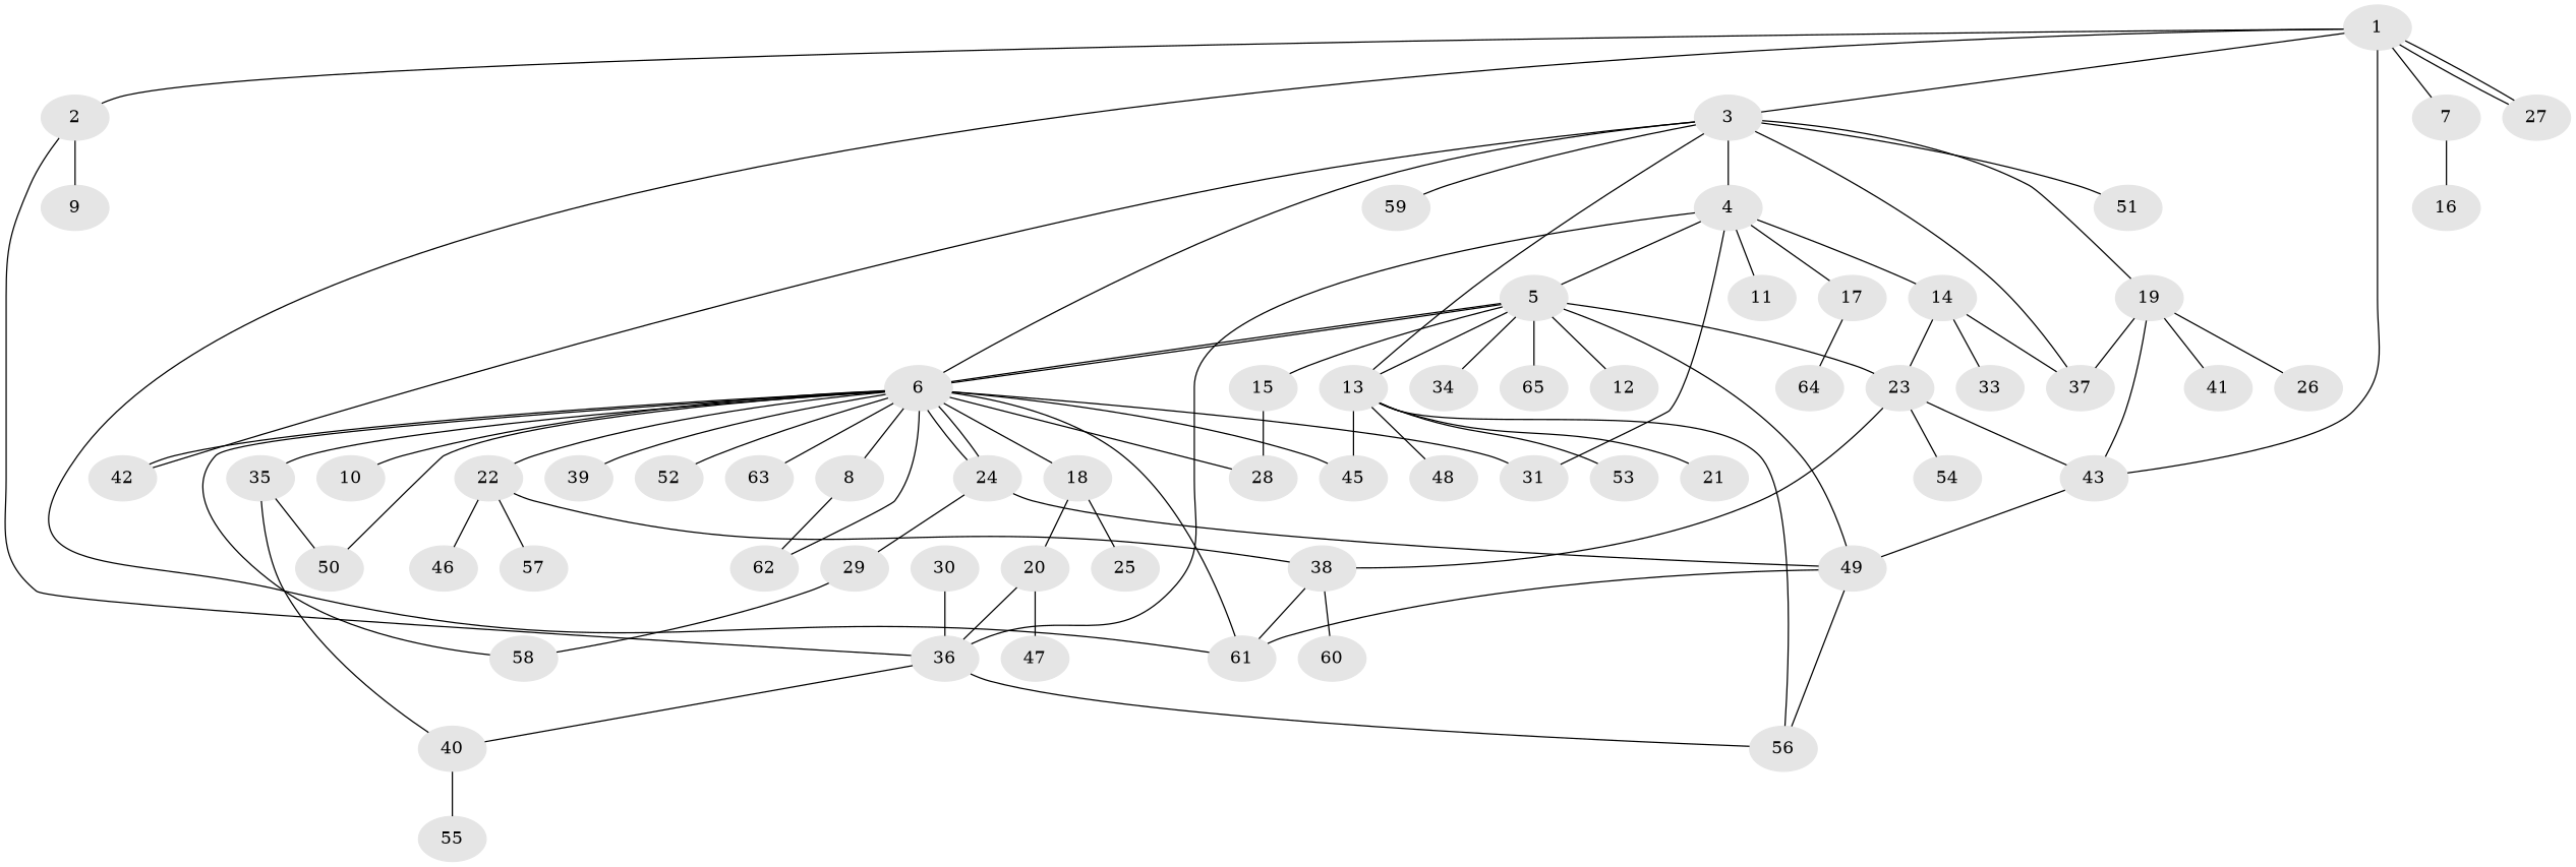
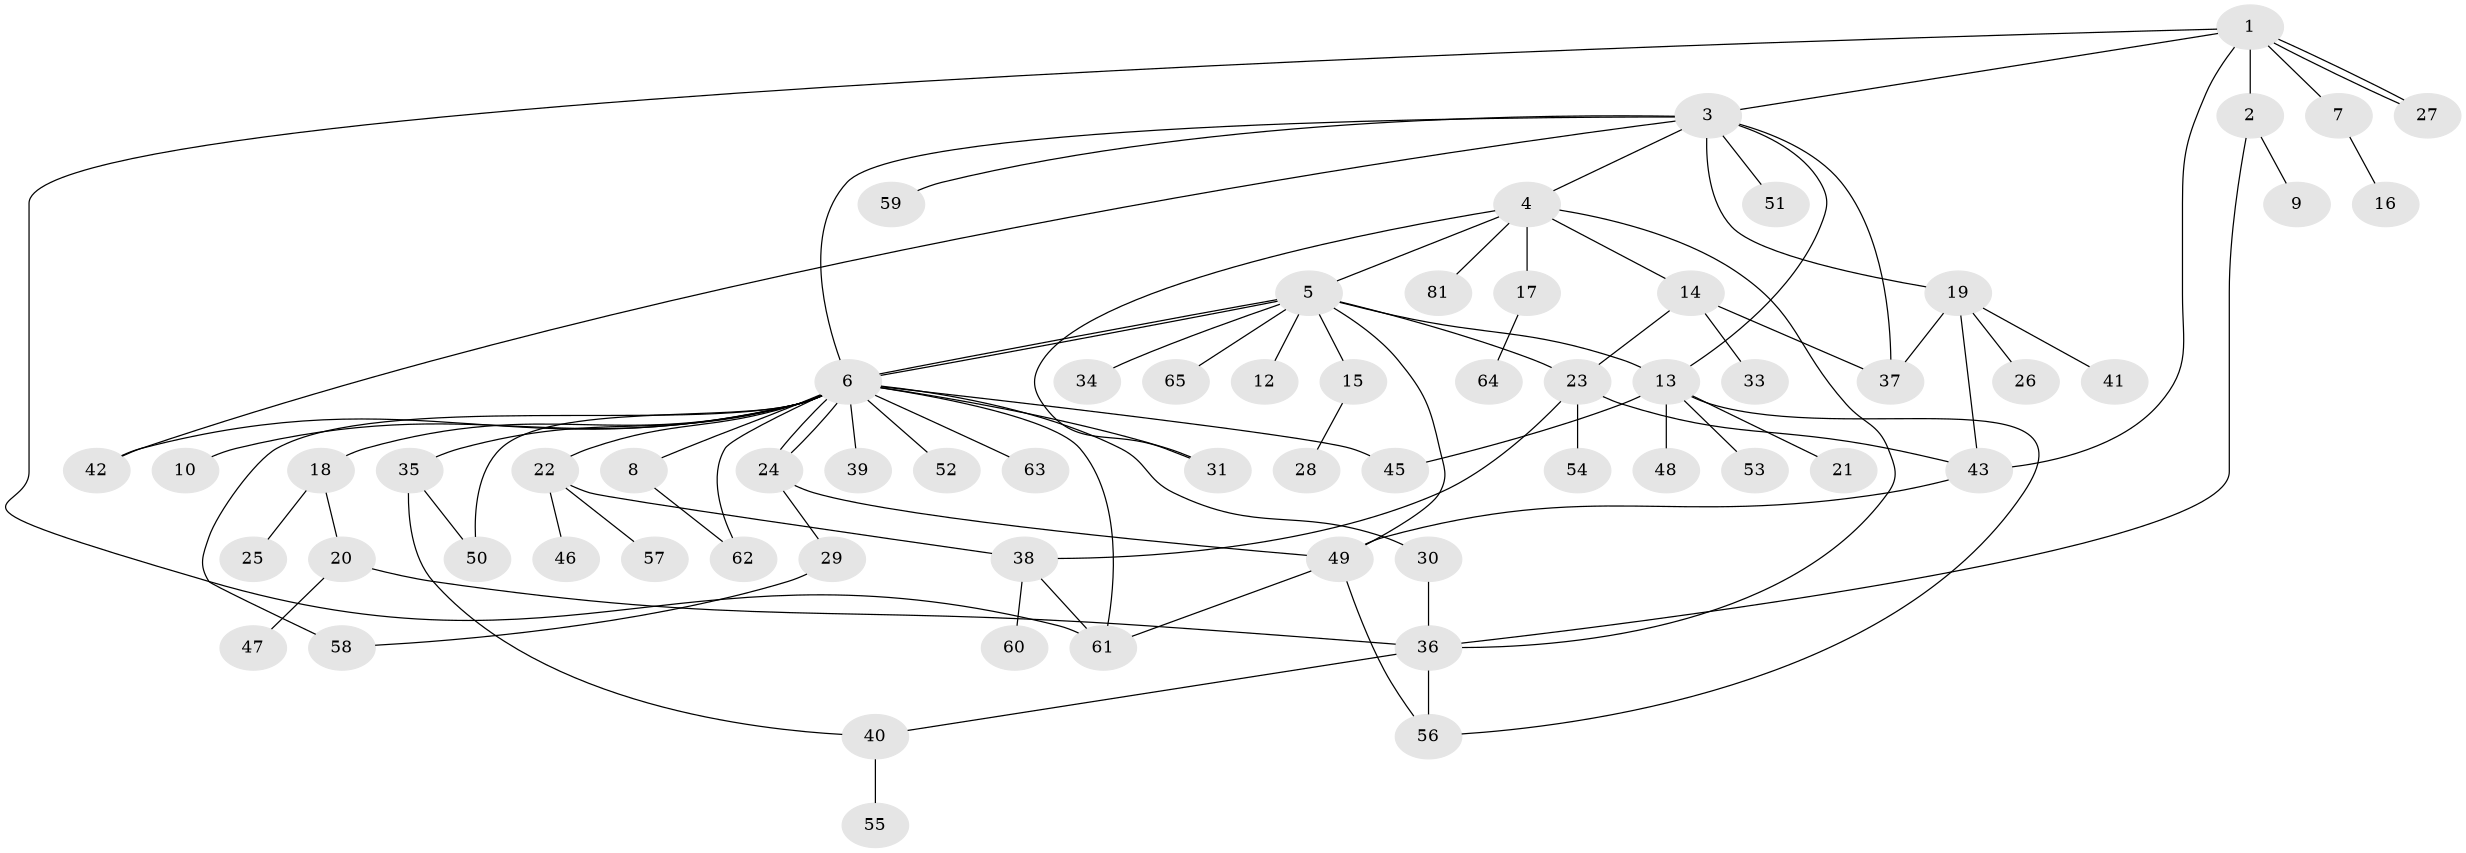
  graph {
    node [color=gray90 style=filled]
    1
    2
    3
    7
    27
    43
    61
    9
    36
    4
    6
    13
    19
    37
    42
    51
    59
    16
    49
    56
    40
    5
-   11
+   11 [label=81]
    14
    17
    31
    8
    10
    18
    22
    24
    30
    35
    39
    45
    50
    52
    58
    62
    63
    21
    48
    53
    26
    41
    12
    15
    23
    34
    65
    33
    64
    28
    38
    54
    20
    25
    46
    57
    29
    47
    60
    55
    1 -- 2
    1 -- 3
    1 -- 7
    1 -- 27
    1 -- 27
    1 -- 43
    1 -- 61
    2 -- 9
    2 -- 36
    3 -- 4
    3 -- 6
    3 -- 13
    3 -- 19
    3 -- 37
    3 -- 42
    3 -- 51
    3 -- 59
    7 -- 16
    43 -- 49
    36 -- 56
    36 -- 40
    4 -- 36
    4 -- 5
    4 -- 11
    4 -- 14
    4 -- 17
    4 -- 31
    6 -- 61
    6 -- 42
    6 -- 31
    6 -- 8
    6 -- 10
    6 -- 18
    6 -- 22
    6 -- 24
    6 -- 24
-   6 -- 28
+   6 -- 30
    6 -- 35
    6 -- 39
    6 -- 45
    6 -- 50
    6 -- 52
    6 -- 58
    6 -- 62
    6 -- 63
    13 -- 56
    13 -- 45
    13 -- 21
    13 -- 48
    13 -- 53
    19 -- 43
    19 -- 37
    19 -- 26
    19 -- 41
    49 -- 61
    49 -- 56
    40 -- 55
    5 -- 6
    5 -- 6
    5 -- 13
    5 -- 49
    5 -- 12
    5 -- 15
    5 -- 23
    5 -- 34
    5 -- 65
    14 -- 37
    14 -- 23
    14 -- 33
    17 -- 64
    8 -- 62
    18 -- 20
    18 -- 25
    22 -- 38
    22 -- 46
    22 -- 57
    24 -- 49
    24 -- 29
    30 -- 36
    35 -- 40
    35 -- 50
    15 -- 28
    23 -- 43
    23 -- 38
    23 -- 54
    38 -- 61
    38 -- 60
    20 -- 36
    20 -- 47
    29 -- 58
  }
